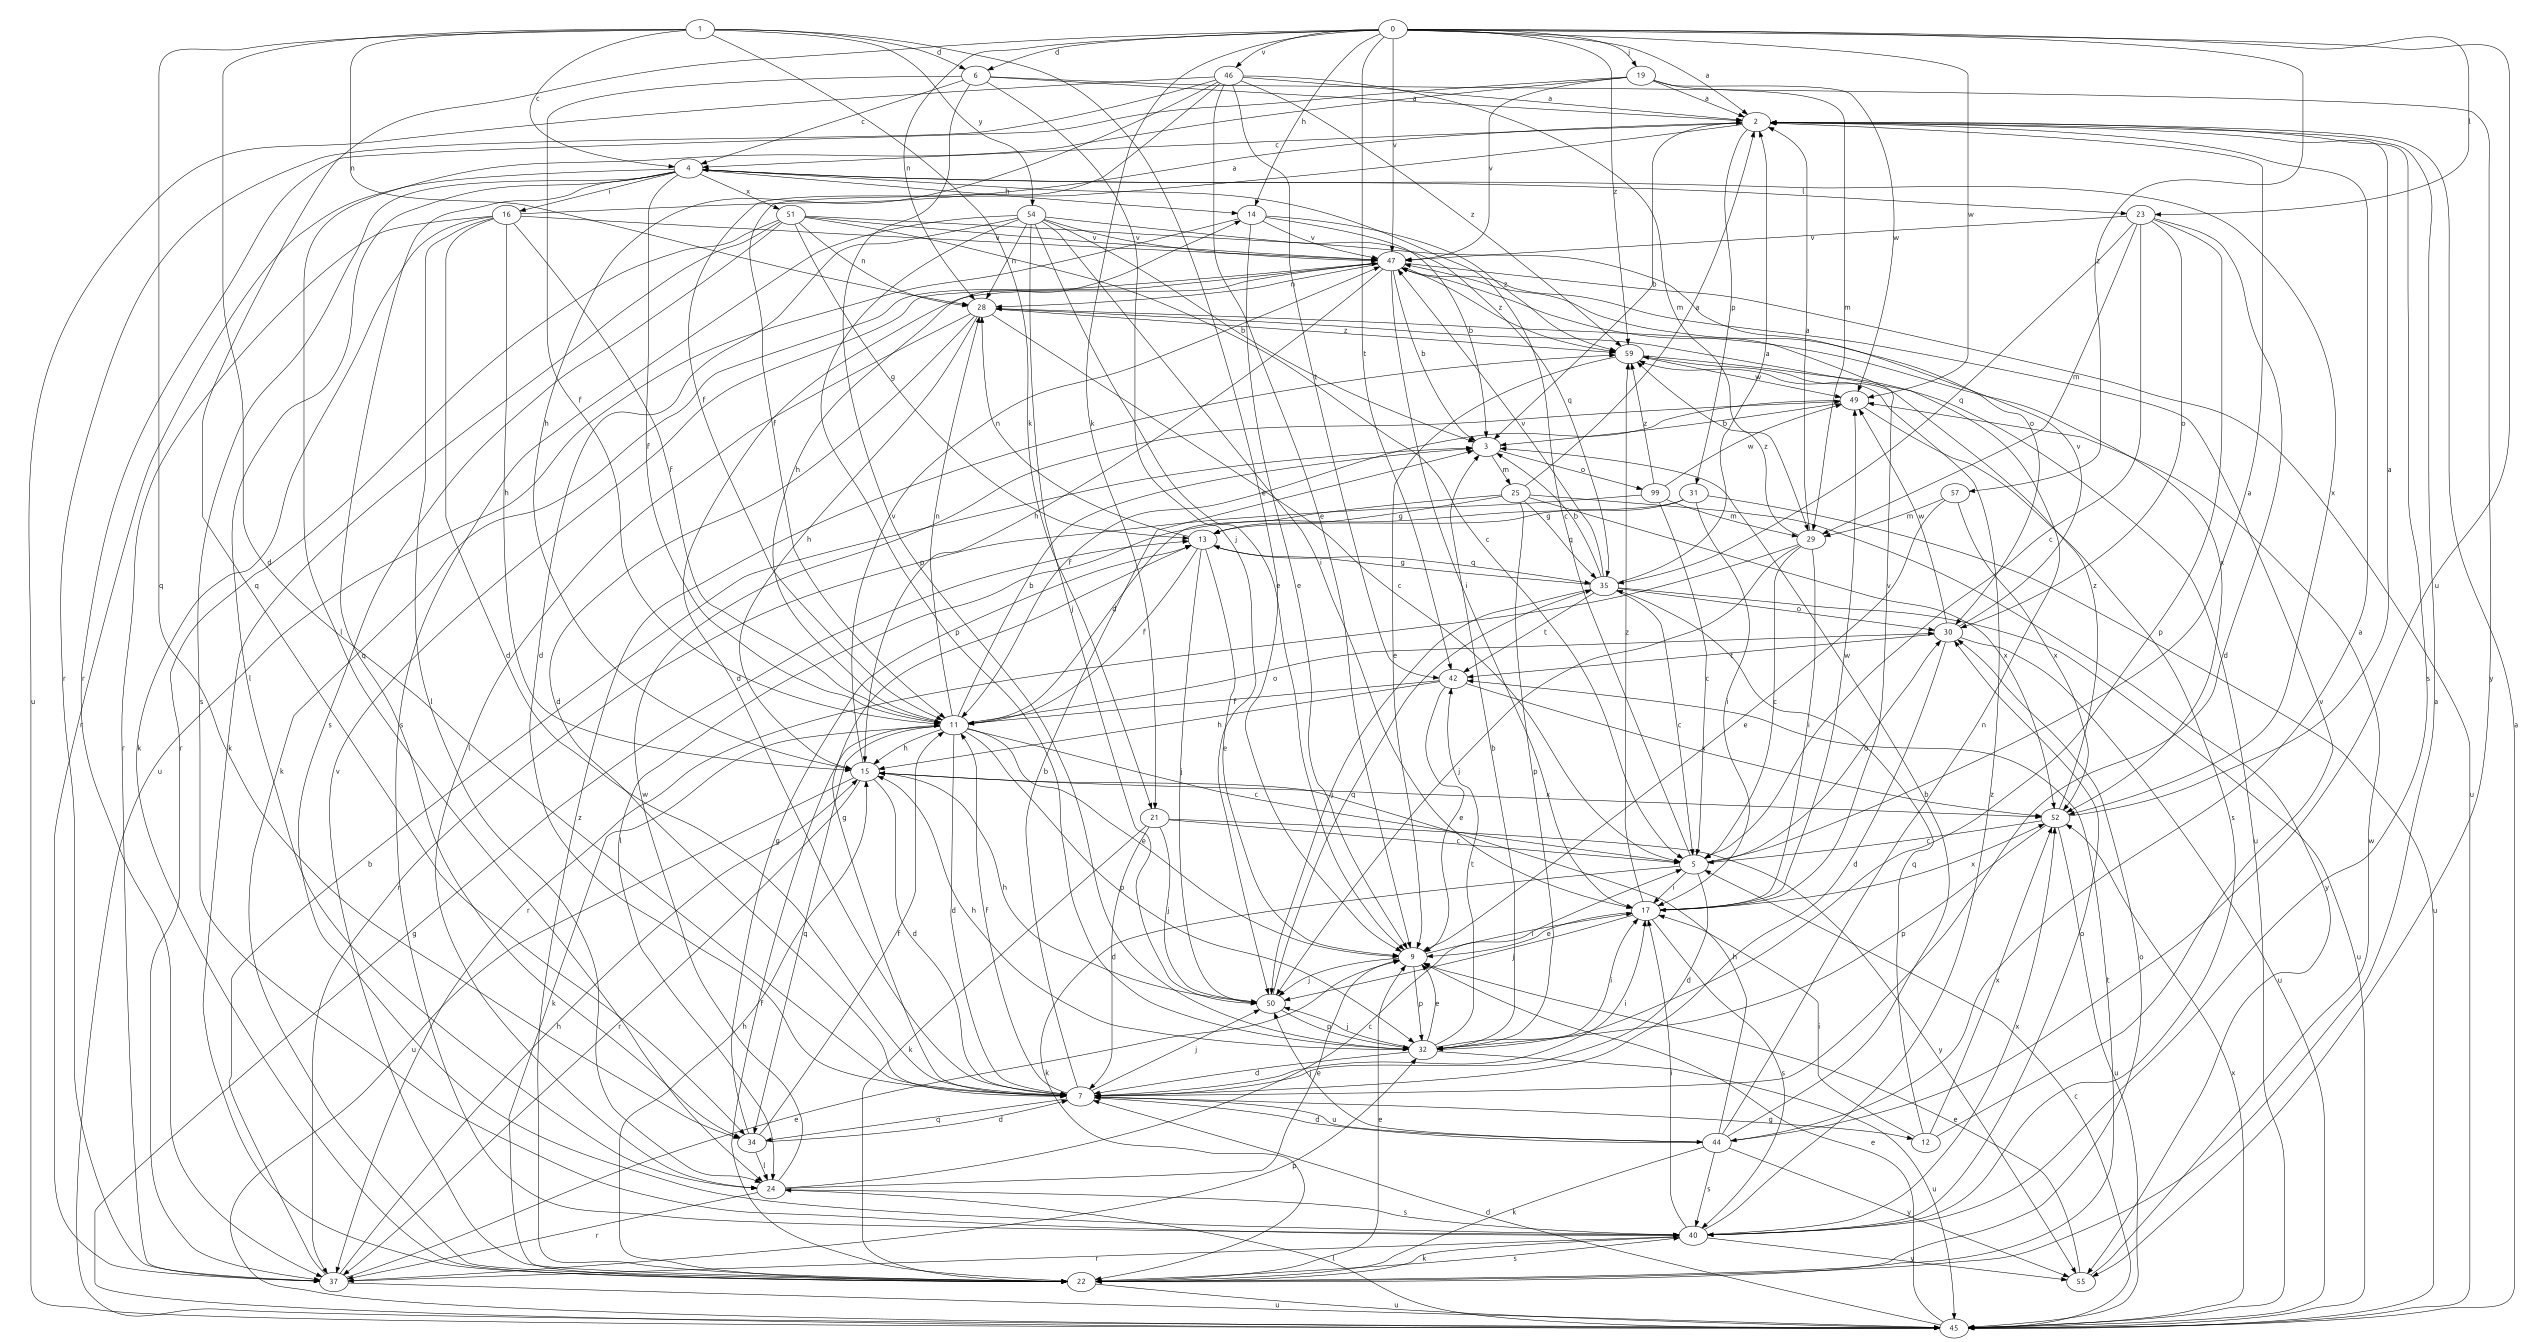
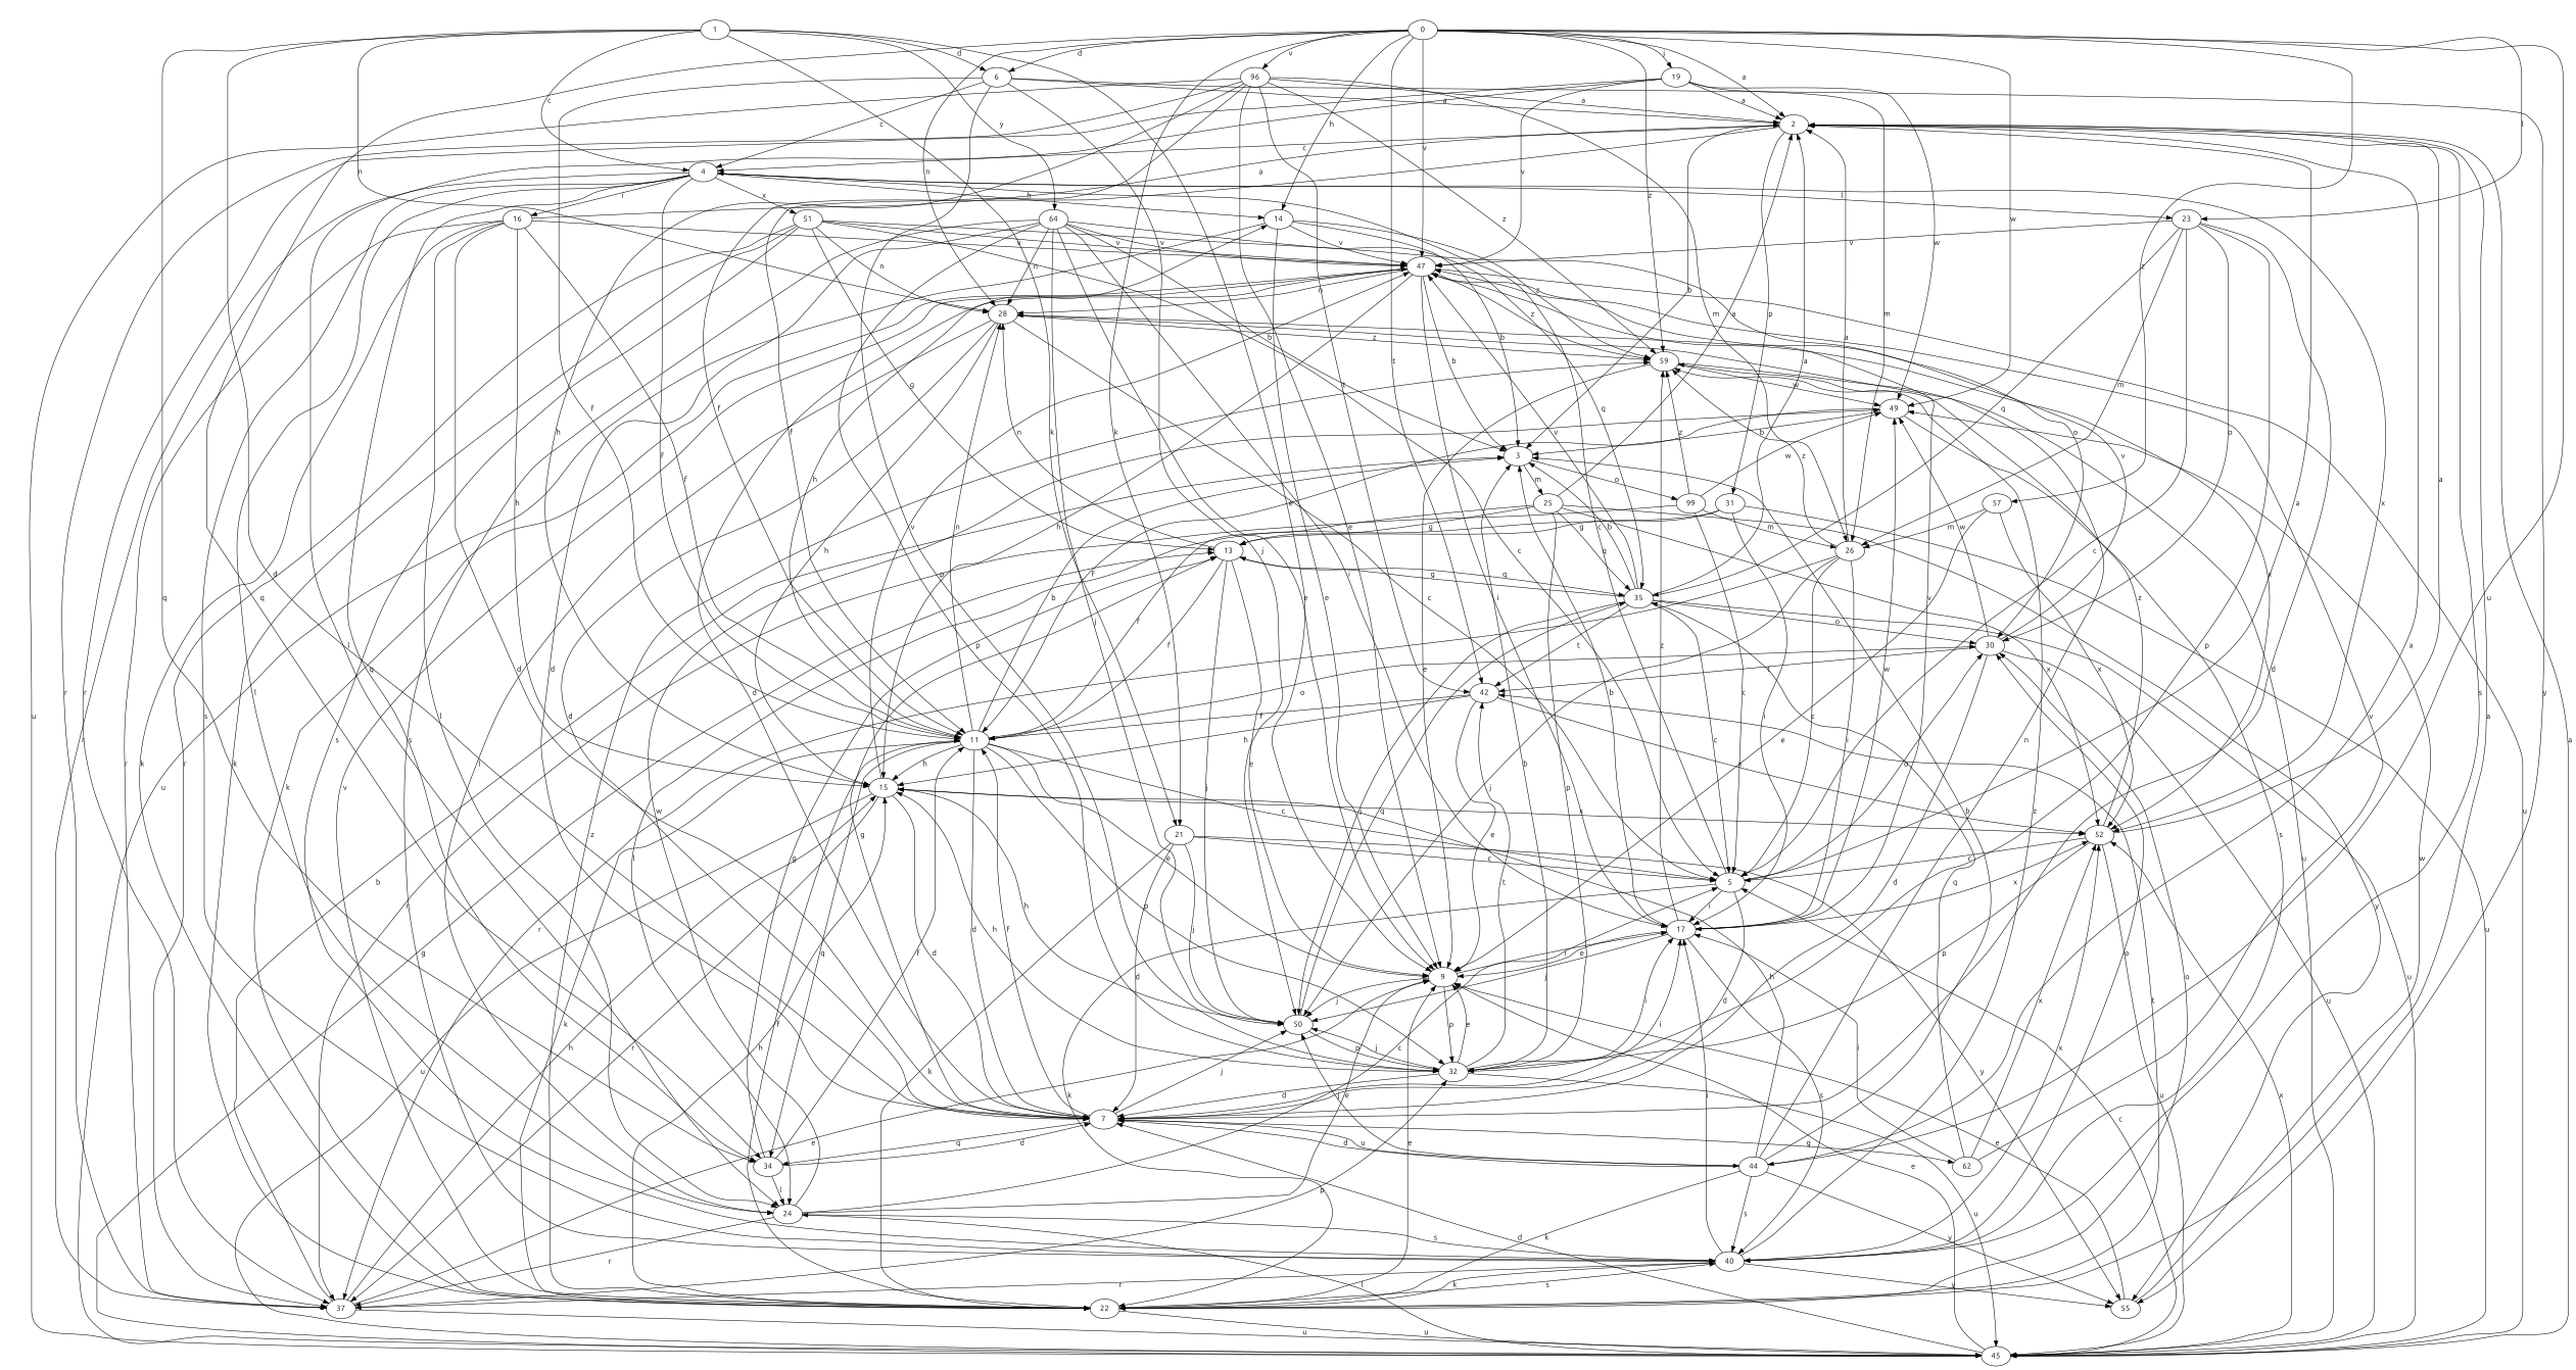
  strict digraph {
    fontname=Ubuntu
    node [fontname=Ubuntu]
    edge [fontname=Ubuntu]
    0
    2
    6
    14
    19
    21
    23
    28
    34
    42
    44
-   46
+   46 [label=96]
    47
    49
    57
    59
    4
    3
    11
    31
    40
    n22 [label=50]
    32
    55
    9
    45
    24
    37
-   26 [label=29]
+   26
    7
    5
    22
    30
    35
    52
    15
    13
    17
    1
-   54
+   54 [label=64]
    16
    51
-   12
+   12 [label=62]
    25
    n45 [label=99]
    0 -> 2 [label=a]
    0 -> 6 [label=d]
    0 -> 14 [label=h]
    0 -> 19 [label=j]
    0 -> 21 [label=k]
    0 -> 23 [label=l]
    0 -> 28 [label=n]
    0 -> 34 [label=q]
    0 -> 42 [label=t]
    0 -> 44 [label=u]
    0 -> 46 [label=v]
    0 -> 47 [label=v]
    0 -> 49 [label=w]
    0 -> 57 [label=z]
    0 -> 59 [label=z]
    2 -> 4 [label=c]
    2 -> 3 [label=b]
    2 -> 11 [label=f]
    2 -> 31 [label=p]
    2 -> 40 [label=s]
    6 -> 2 [label=a]
    6 -> 4 [label=c]
    6 -> 11 [label=f]
    6 -> n22 [label=j]
    6 -> 32 [label=p]
    6 -> 55 [label=y]
    14 -> 47 [label=v]
    14 -> 59 [label=z]
    14 -> 3 [label=b]
    14 -> 9 [label=e]
    14 -> 45 [label=u]
    19 -> 2 [label=a]
    19 -> 47 [label=v]
    19 -> 49 [label=w]
    19 -> 24 [label=l]
    19 -> 37 [label=r]
    19 -> 26 [label=m]
    21 -> n22 [label=j]
    21 -> 55 [label=y]
    21 -> 7 [label=d]
    21 -> 5 [label=c]
    21 -> 22 [label=k]
    23 -> 47 [label=v]
    23 -> 32 [label=p]
    23 -> 26 [label=m]
    23 -> 7 [label=d]
    23 -> 5 [label=c]
    23 -> 30 [label=o]
    23 -> 35 [label=q]
    28 -> 59 [label=z]
    28 -> 24 [label=l]
    28 -> 7 [label=d]
    28 -> 5 [label=c]
    28 -> 52 [label=x]
    28 -> 15 [label=h]
    34 -> 11 [label=f]
    34 -> 24 [label=l]
    34 -> 7 [label=d]
    34 -> 13 [label=g]
    42 -> 11 [label=f]
    42 -> 9 [label=e]
    42 -> 52 [label=x]
    42 -> 15 [label=h]
    44 -> 2 [label=a]
    44 -> 28 [label=n]
    44 -> 3 [label=b]
    44 -> 40 [label=s]
    44 -> n22 [label=j]
    44 -> 55 [label=y]
    44 -> 7 [label=d]
    44 -> 22 [label=k]
    44 -> 15 [label=h]
    46 -> 2 [label=a]
    46 -> 42 [label=t]
    46 -> 59 [label=z]
    46 -> 11 [label=f]
    46 -> 9 [label=e]
    46 -> 45 [label=u]
    46 -> 37 [label=r]
    46 -> 26 [label=m]
    46 -> 15 [label=h]
    47 -> 28 [label=n]
    47 -> 59 [label=z]
    47 -> 3 [label=b]
    47 -> 45 [label=u]
    47 -> 7 [label=d]
    47 -> 22 [label=k]
    47 -> 15 [label=h]
    47 -> 17 [label=i]
    49 -> 3 [label=b]
    49 -> 11 [label=f]
    49 -> 40 [label=s]
    57 -> 9 [label=e]
    57 -> 26 [label=m]
    57 -> 52 [label=x]
    59 -> 49 [label=w]
    59 -> 9 [label=e]
    59 -> 45 [label=u]
    4 -> 14 [label=h]
    4 -> 23 [label=l]
    4 -> 34 [label=q]
    4 -> 11 [label=f]
    4 -> 40 [label=s]
    4 -> 24 [label=l]
    4 -> 37 [label=r]
    4 -> 52 [label=x]
    4 -> 16 [label=i]
    4 -> 51 [label=x]
    3 -> 25 [label=m]
    3 -> n45 [label=o]
    11 -> 14 [label=h]
    11 -> 28 [label=n]
    11 -> 34 [label=q]
    11 -> 3 [label=b]
    11 -> 32 [label=p]
    11 -> 9 [label=e]
    11 -> 7 [label=d]
    11 -> 5 [label=c]
    11 -> 22 [label=k]
    11 -> 30 [label=o]
    11 -> 15 [label=h]
    31 -> 45 [label=u]
    31 -> 24 [label=l]
    31 -> 13 [label=g]
    31 -> 17 [label=i]
    40 -> 59 [label=z]
    40 -> 55 [label=y]
    40 -> 37 [label=r]
    40 -> 22 [label=k]
    40 -> 30 [label=o]
    40 -> 52 [label=x]
    40 -> 17 [label=i]
    n22 -> 32 [label=p]
    n22 -> 35 [label=q]
    n22 -> 15 [label=h]
    32 -> 42 [label=t]
    32 -> 3 [label=b]
    32 -> n22 [label=j]
    32 -> 9 [label=e]
    32 -> 45 [label=u]
    32 -> 7 [label=d]
    32 -> 15 [label=h]
    32 -> 17 [label=i]
    55 -> 49 [label=w]
    55 -> 9 [label=e]
    9 -> n22 [label=j]
    9 -> 32 [label=p]
    9 -> 17 [label=i]
    45 -> 2 [label=a]
    45 -> 9 [label=e]
    45 -> 24 [label=l]
    45 -> 7 [label=d]
    45 -> 5 [label=c]
    45 -> 52 [label=x]
    45 -> 13 [label=g]
    24 -> 49 [label=w]
    24 -> 40 [label=s]
    24 -> 9 [label=e]
    24 -> 37 [label=r]
    24 -> 5 [label=c]
    37 -> 3 [label=b]
    37 -> 32 [label=p]
    37 -> 9 [label=e]
    37 -> 45 [label=u]
    37 -> 15 [label=h]
    26 -> 2 [label=a]
    26 -> 59 [label=z]
    26 -> n22 [label=j]
    26 -> 37 [label=r]
    26 -> 5 [label=c]
    26 -> 17 [label=i]
    7 -> 34 [label=q]
    7 -> 44 [label=u]
    7 -> 11 [label=f]
    7 -> n22 [label=j]
    7 -> 13 [label=g]
    7 -> 17 [label=i]
    7 -> 12 [label=g]
    5 -> 2 [label=a]
    5 -> 4 [label=c]
    5 -> 7 [label=d]
    5 -> 22 [label=k]
    5 -> 30 [label=o]
    5 -> 17 [label=i]
    22 -> 2 [label=a]
    22 -> 42 [label=t]
    22 -> 47 [label=v]
    22 -> 59 [label=z]
    22 -> 11 [label=f]
    22 -> 40 [label=s]
    22 -> 9 [label=e]
    22 -> 45 [label=u]
    22 -> 30 [label=o]
    22 -> 15 [label=h]
    30 -> 42 [label=t]
    30 -> 47 [label=v]
    30 -> 49 [label=w]
    30 -> 45 [label=u]
    30 -> 7 [label=d]
    35 -> 2 [label=a]
    35 -> 42 [label=t]
    35 -> 47 [label=v]
    35 -> 3 [label=b]
    35 -> n22 [label=j]
    35 -> 45 [label=u]
    35 -> 5 [label=c]
    35 -> 30 [label=o]
    35 -> 13 [label=g]
    52 -> 2 [label=a]
    52 -> 59 [label=z]
    52 -> 32 [label=p]
    52 -> 45 [label=u]
    52 -> 5 [label=c]
    15 -> 47 [label=v]
    15 -> 45 [label=u]
    15 -> 37 [label=r]
    15 -> 7 [label=d]
    15 -> 52 [label=x]
    13 -> 28 [label=n]
    13 -> 11 [label=f]
    13 -> n22 [label=j]
    13 -> 9 [label=e]
    13 -> 35 [label=q]
    17 -> 47 [label=v]
    17 -> 49 [label=w]
    17 -> 59 [label=z]
-   7 -> 3 [label=b]
+   17 -> 3 [label=b]
    17 -> 40 [label=s]
    17 -> n22 [label=j]
    17 -> 9 [label=e]
    17 -> 52 [label=x]
    1 -> 6 [label=d]
    1 -> 21 [label=k]
    1 -> 28 [label=n]
    1 -> 34 [label=q]
    1 -> 4 [label=c]
    1 -> 9 [label=e]
    1 -> 7 [label=d]
    1 -> 54 [label=y]
    54 -> 28 [label=n]
    54 -> 47 [label=v]
    54 -> 3 [label=b]
    54 -> 40 [label=s]
    54 -> n22 [label=j]
    54 -> 32 [label=p]
    54 -> 9 [label=e]
    54 -> 7 [label=d]
    54 -> 35 [label=q]
    54 -> 17 [label=i]
    16 -> 2 [label=a]
    16 -> 47 [label=v]
    16 -> 11 [label=f]
    16 -> 24 [label=l]
    16 -> 37 [label=r]
    16 -> 7 [label=d]
    16 -> 22 [label=k]
    16 -> 15 [label=h]
    51 -> 28 [label=n]
    51 -> 47 [label=v]
    51 -> 40 [label=s]
    51 -> 37 [label=r]
    51 -> 5 [label=c]
    51 -> 22 [label=k]
    51 -> 30 [label=o]
    51 -> 13 [label=g]
    12 -> 47 [label=v]
    12 -> 35 [label=q]
    12 -> 52 [label=x]
    12 -> 17 [label=i]
    25 -> 2 [label=a]
-   25 -> 11 [label=d]
+   25 -> 11 [label=f]
    25 -> 32 [label=p]
    25 -> 55 [label=y]
    25 -> 35 [label=q]
    25 -> 52 [label=x]
    25 -> 13 [label=g]
    n45 -> 49 [label=w]
    n45 -> 59 [label=z]
    n45 -> 37 [label=r]
    n45 -> 26 [label=m]
    n45 -> 5 [label=c]
  }
